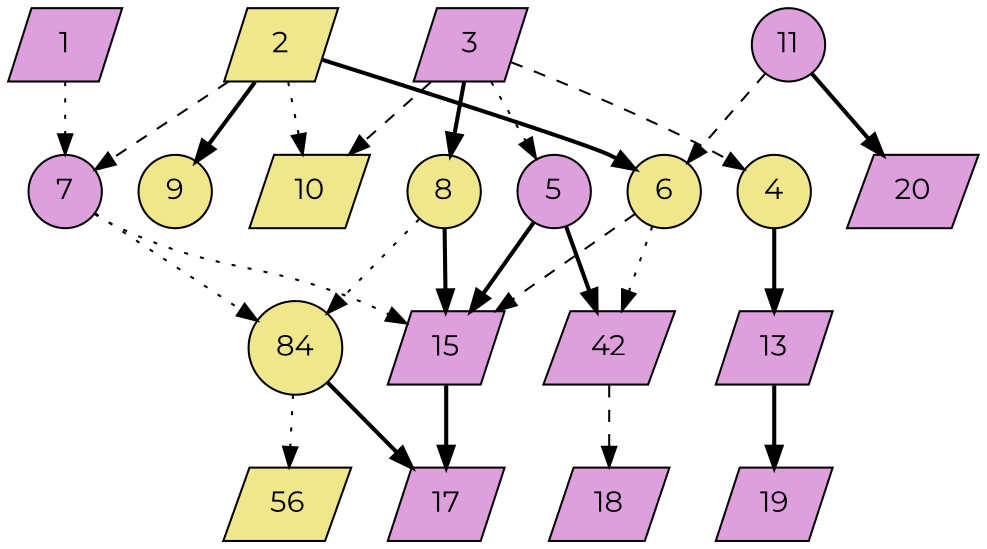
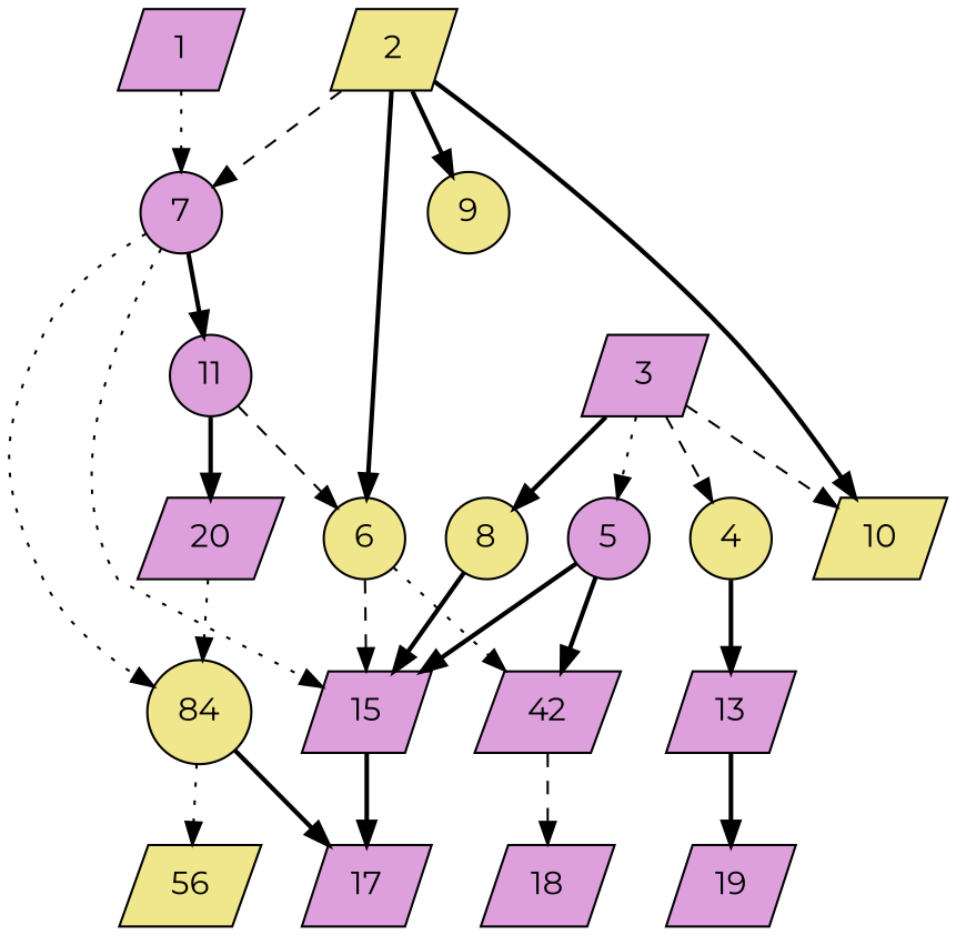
  digraph {
    fontname=Montserrat
    node [alpha=0.10 fillcolor=plum fontname=Montserrat shape=parallelogram style=filled]
    edge [fontname=Montserrat style=bold]
    1 [alpha=0.08 expect_size=13469696]
    7 [alpha=0.06 expect_size=19889152 shape=circle]
    6 [expect_size=19663872 fillcolor=khaki shape=circle]
    n4 [expect_size=49847296 label=42]
    15 [alpha=0.01 expect_size=34089984]
    11 [alpha=0.12 expect_size=30223360 shape=circle]
    n7 [alpha=0.03 expect_size=37878784 fillcolor=khaki label=84 shape=circle]
    18 [alpha=0.05 expect_size=29811712]
    17 [alpha=0.15 expect_size=16593920]
    20 [alpha=0.13 expect_size=14551040]
    n11 [alpha=0.07 expect_size=40772608 fillcolor=khaki label=56]
    2 [alpha=0.12 expect_size=28929024 fillcolor=khaki]
    9 [alpha=0.11 expect_size=51980288 fillcolor=khaki shape=circle]
    10 [alpha=0.19 expect_size=10983424 fillcolor=khaki]
    3 [alpha=0.02 expect_size=34095104]
    4 [alpha=0.18 expect_size=46578688 fillcolor=khaki shape=circle]
    5 [alpha=0.03 expect_size=34049024 shape=circle]
    8 [alpha=0.02 expect_size=33626112 fillcolor=khaki shape=circle]
    13 [expect_size=32149504]
    19 [alpha=0.01 expect_size=35038208]
    1 -> 7 [style=dotted]
    7 -> 15 [style=dotted]
+   7 -> 11
    7 -> n7 [style=dotted]
    6 -> n4 [style=dotted]
    6 -> 15 [style=dashed]
    n4 -> 18 [style=dashed]
    15 -> 17
    11 -> 6 [style=dashed]
    11 -> 20
    n7 -> 17
    n7 -> n11 [style=dotted]
    2 -> 7 [style=dashed]
    2 -> 6
    2 -> 9
-   2 -> 10 [style=dotted]
+   2 -> 10
    3 -> 10 [style=dashed]
    3 -> 4 [style=dashed]
    3 -> 5 [style=dotted]
    3 -> 8
    4 -> 13
    5 -> n4
    5 -> 15
    8 -> 15
-   8 -> n7 [style=dotted]
+   20 -> n7 [style=dotted]
    13 -> 19
  }
